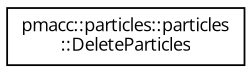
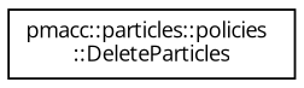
  digraph {
    rankdir=LR
    fontname="Open Sans"
-   n1 [color=black fillcolor=white fontname="Open Sans" fontsize=10 height=0.2 label="pmacc::particles::particles\l::DeleteParticles" shape=record style=filled width=0.4]
+   n1 [color=black fillcolor=white fontname="Open Sans" fontsize=10 height=0.2 label="pmacc::particles::policies\l::DeleteParticles" shape=record style=filled width=0.4]
  }
